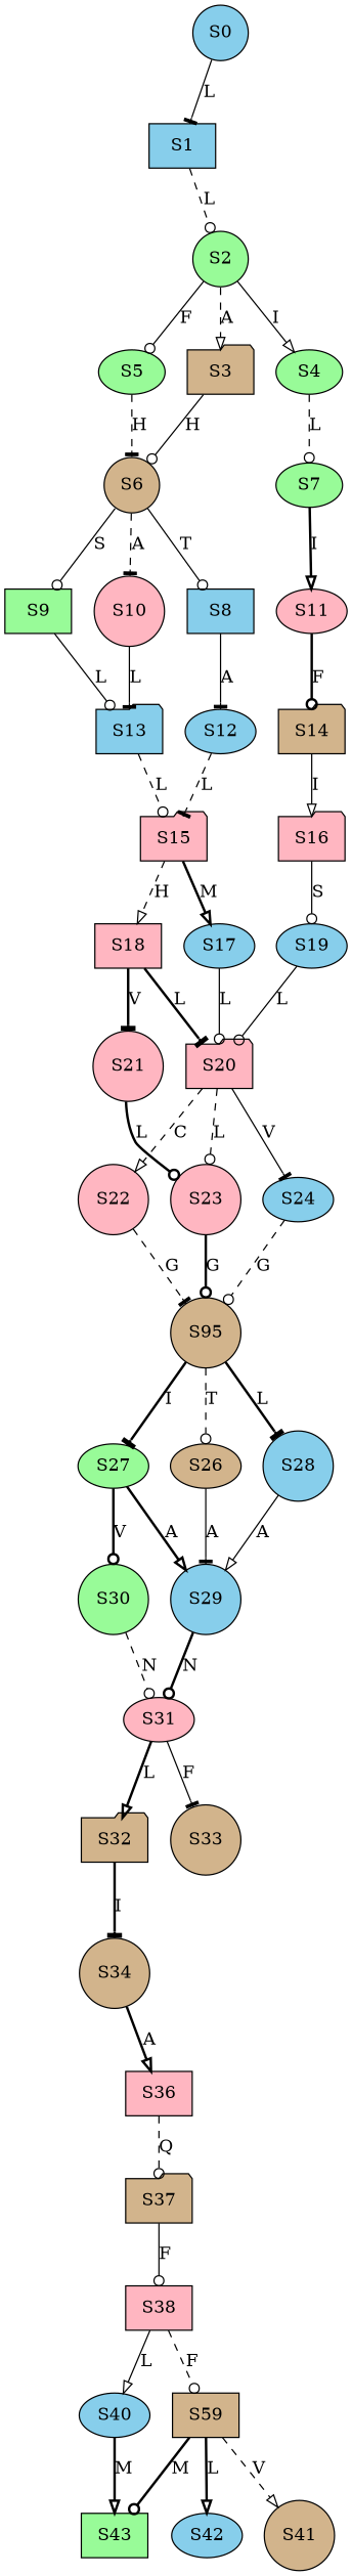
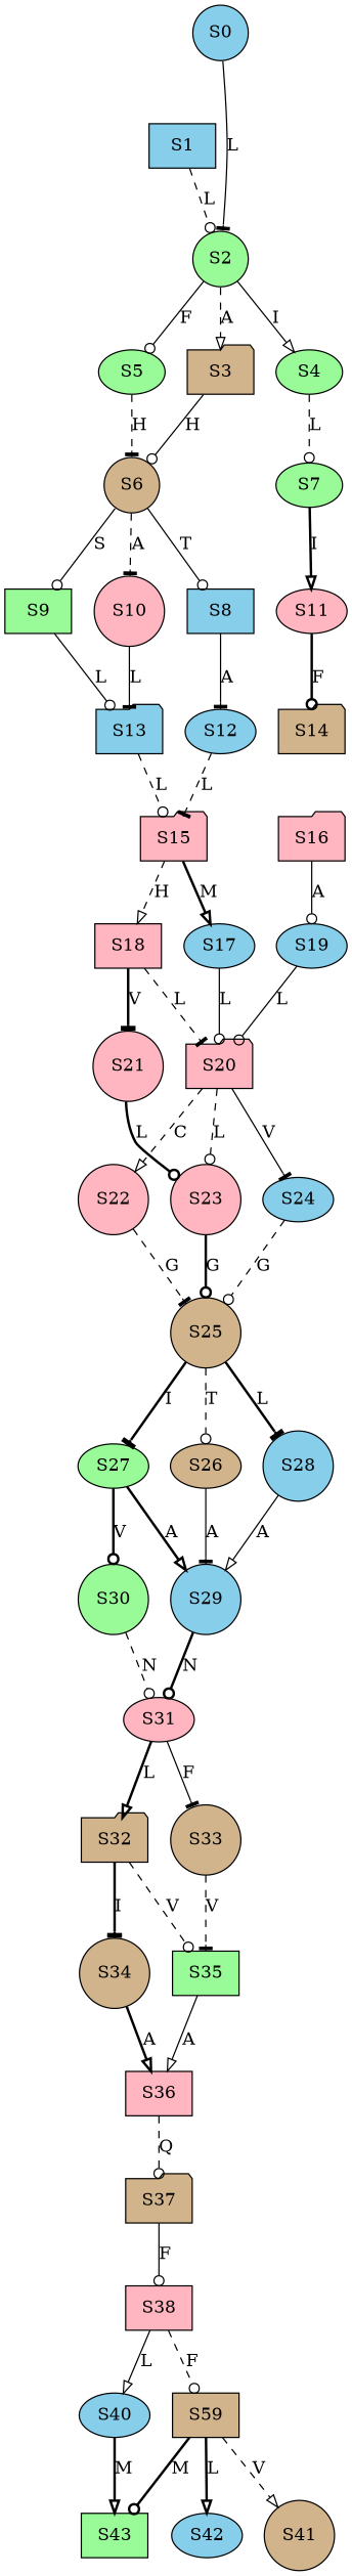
  strict digraph {
    node [fillcolor=skyblue shape=circle style=filled]
    edge [arrowhead=odot style=solid]
    S1 [shape=box]
    S0
    S2 [fillcolor=palegreen]
    S3 [fillcolor=tan shape=folder]
    S4 [fillcolor=palegreen shape=ellipse]
    S5 [fillcolor=palegreen shape=ellipse]
    S6 [fillcolor=tan]
    S7 [fillcolor=palegreen shape=ellipse]
    S8 [shape=box]
    S9 [fillcolor=palegreen shape=box]
    S10 [fillcolor=lightpink]
    S11 [fillcolor=lightpink shape=ellipse]
    S12 [shape=ellipse]
    S13 [shape=folder]
    S14 [fillcolor=tan shape=folder]
    S15 [fillcolor=lightpink shape=folder]
    S16 [fillcolor=lightpink shape=folder]
    S17 [shape=ellipse]
    S18 [fillcolor=lightpink shape=box]
    S19 [shape=ellipse]
    S20 [fillcolor=lightpink shape=folder]
    S21 [fillcolor=lightpink]
    S22 [fillcolor=lightpink]
    S23 [fillcolor=lightpink]
    S24 [shape=ellipse]
-   S25 [fillcolor=tan label=S95]
+   S25 [fillcolor=tan]
    S26 [fillcolor=tan shape=ellipse]
    S27 [fillcolor=palegreen shape=ellipse]
    S28
    S29
    S30 [fillcolor=palegreen]
    S31 [fillcolor=lightpink shape=ellipse]
    S32 [fillcolor=tan shape=folder]
    S33 [fillcolor=tan]
    S34 [fillcolor=tan]
+   S35 [fillcolor=palegreen shape=box]
    S36 [fillcolor=lightpink shape=box]
    S37 [fillcolor=tan shape=folder]
    S38 [fillcolor=lightpink shape=box]
    n40 [fillcolor=tan label=S59 shape=box]
    S40 [shape=ellipse]
    S41 [fillcolor=tan]
    S42 [shape=ellipse]
    S43 [fillcolor=palegreen shape=box]
    S1 -> S2 [label=L style=dashed]
-   S0 -> S1 [arrowhead=tee label=L]
+   S0 -> S2 [arrowhead=tee label=L]
    S2 -> S3 [arrowhead=onormal label=A style=dashed]
    S2 -> S4 [arrowhead=onormal label=I]
    S2 -> S5 [label=F]
    S3 -> S6 [label=H]
    S4 -> S7 [label=L style=dashed]
    S5 -> S6 [arrowhead=tee label=H style=dashed]
    S6 -> S8 [label=T]
    S6 -> S9 [label=S]
    S6 -> S10 [arrowhead=tee label=A style=dashed]
    S7 -> S11 [arrowhead=onormal label=I style=bold]
    S8 -> S12 [arrowhead=tee label=A]
    S9 -> S13 [label=L]
    S10 -> S13 [arrowhead=tee label=L]
    S11 -> S14 [label=F style=bold]
    S12 -> S15 [arrowhead=tee label=L style=dashed]
    S13 -> S15 [label=L style=dashed]
-   S14 -> S16 [arrowhead=onormal label=I]
    S15 -> S17 [arrowhead=onormal label=M style=bold]
    S15 -> S18 [arrowhead=onormal label=H style=dashed]
-   S16 -> S19 [label=S]
+   S16 -> S19 [label=A]
    S17 -> S20 [label=L]
-   S18 -> S20 [arrowhead=tee label=L style=bold]
+   S18 -> S20 [arrowhead=tee label=L style=dashed]
    S18 -> S21 [arrowhead=tee label=V style=bold]
    S19 -> S20 [label=L]
    S20 -> S22 [arrowhead=onormal label=C style=dashed]
    S20 -> S23 [label=L style=dashed]
    S20 -> S24 [arrowhead=tee label=V]
    S21 -> S23 [label=L style=bold]
    S22 -> S25 [arrowhead=tee label=G style=dashed]
    S23 -> S25 [label=G style=bold]
    S24 -> S25 [label=G style=dashed]
    S25 -> S26 [label=T style=dashed]
    S25 -> S27 [arrowhead=tee label=I style=bold]
    S25 -> S28 [arrowhead=tee label=L style=bold]
    S26 -> S29 [arrowhead=tee label=A]
    S27 -> S29 [arrowhead=onormal label=A style=bold]
    S27 -> S30 [label=V style=bold]
    S28 -> S29 [arrowhead=onormal label=A]
    S29 -> S31 [label=N style=bold]
    S30 -> S31 [label=N style=dashed]
    S31 -> S32 [arrowhead=onormal label=L style=bold]
    S31 -> S33 [arrowhead=tee label=F]
    S32 -> S34 [arrowhead=tee label=I style=bold]
+   S32 -> S35 [label=V style=dashed]
+   S33 -> S35 [arrowhead=tee label=V style=dashed]
    S34 -> S36 [arrowhead=onormal label=A style=bold]
+   S35 -> S36 [arrowhead=onormal label=A]
    S36 -> S37 [label=Q style=dashed]
    S37 -> S38 [label=F]
    S38 -> n40 [label=F style=dashed]
    S38 -> S40 [arrowhead=onormal label=L]
    n40 -> S41 [arrowhead=onormal label=V style=dashed]
    n40 -> S42 [arrowhead=onormal label=L style=bold]
    n40 -> S43 [label=M style=bold]
    S40 -> S43 [arrowhead=onormal label=M style=bold]
  }
